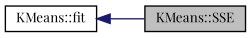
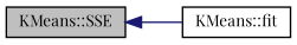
  digraph {
    rankdir=LR
    fontname="Playfair Display"
    node [color=black fontname="Playfair Display" fontsize=10 shape=record]
    n1 [fillcolor=grey75 fontcolor=black height=0.2 label="KMeans::SSE" style=filled width=0.4]
    n2 [height=0.2 label="KMeans::fit" width=0.4]
-   n2 -> n1 [color=midnightblue dir=back fontname="Playfair Display" fontsize=10 labelfontname=Helvetica labelfontsize=10 style=solid]
+   n1 -> n2 [color=midnightblue dir=back fontname="Playfair Display" fontsize=10 labelfontname=Helvetica labelfontsize=10 style=solid]
  }
